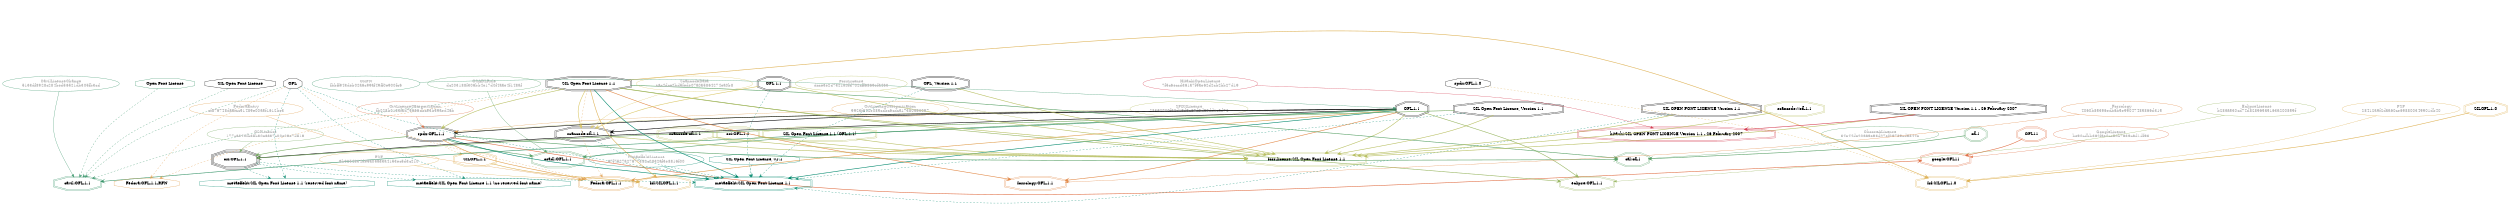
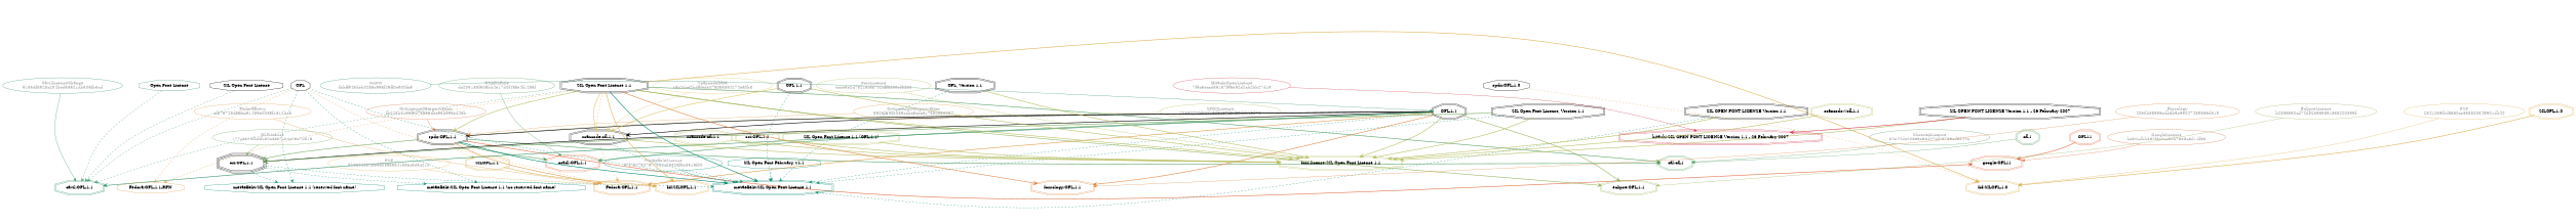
  strict digraph {
    splines=curved
    node [shape=doubleoctagon]
    edge [arrowhead=vee color="#00876c" style=bold weight=0.5]
    n1 [label="spdx:OFL-1.0" shape=octagon]
    n2 [color="#deb256" label="fsf:SILOFL-1.0"]
    n3 [color="#b8bf62" fillcolor="beige;1" fontcolor=gray label="SPDXLicense\n28392720fa2d15d5c67d0d50dd1cad72" shape=ellipse]
    n4 [label="spdx:OFL-1.1"]
    n5 [label="osi:OFL-1.1" shape=tripleoctagon]
    n6 [color="#e06f45" label="google:OFL11"]
    n7 [color="#e09d4b" label="Fedora:OFL-1.1"]
-   n8 [color="#58a066" label="osadl:OFL-1.1"]
+   n8 [color="#e06f45" label="osadl:OFL-1.1"]
    n9 [color="#58a066" label="cal:ofl-1"]
    n10 [color="#00876c" label="metaeffekt:SIL Open Font License 1.1"]
    n11 [color="#deb256" label="SILOFL-1.1"]
    n12 [color="#00876c" label="metaeffekt:SIL Open Font License 1.1 (reserved font name)" shape=octagon]
    n13 [color="#00876c" label="metaeffekt:SIL Open Font License 1.1 (no reserved font name)" shape=octagon]
    n14 [color="#deb256" label="fsf:SILOFL-1.1"]
    n15 [label="OFL-1.1"]
    n16 [label="scancode:ofl-1.1"]
    n17 [color="#e18745" label="fossology:OFL-1.1"]
    n18 [color="#379469" label="cavil:OFL-1.1"]
    n19 [color="#b8bf62" label="foss-license:SIL Open Font License 1.1"]
    n20 [color="#98b561" label="eclipse:OFL-1.1"]
    n21 [label="SIL Open Font License 1.1"]
    n22 [color="#e09d4b" label="Fedora:OFL-1.1-RFN" shape=octagon]
    n23 [color="#78ab63" fillcolor="beige;1" fontcolor=gray label="OSILicense\n177c6840fb35ba0e6aa7c00e29e7d519" shape=ellipse]
    n24 [label="SIL Open Font License, Version 1.1"]
    n25 [color="#e06f45" fillcolor="beige;1" fontcolor=gray label="GoogleLicense\nbe90cdbb362fae0cc50b7639c6d1df93" shape=ellipse]
    n26 [color="#e06f45" label=OFL11]
    n27 [label=OFL shape=octagon]
    n28 [color="#e09d4b" fillcolor="beige;1" fontcolor=gray label="FedoraEntry\ncf876748da5fcc51489e00a5f1612be3" shape=ellipse]
    n29 [color="#58a066" fillcolor="beige;1" fontcolor=gray label="OSADLRule\ndc203188f306bb4e17d0f4aae4f148af" shape=ellipse]
    n30 [color="#deb256" fillcolor="beige;1" fontcolor=gray label="FSF\n28412a9f2daa60ce698800349901db40" shape=ellipse]
    n31 [color="#deb256" label="SILOFL-1.0"]
    n32 [color="#deb256" fillcolor="beige;1" fontcolor=gray label="FSF\n9b0254834d95a05a33a4153ec5d3c210" shape=ellipse]
    n33 [color="#58a066" fillcolor="beige;1" fontcolor=gray label="ChooseALicense\n34e44de20a69e93d27ef29789cd9344e" shape=ellipse]
    n34 [color="#58a066" label="ofl-1"]
    n35 [color="#dac767" fillcolor="beige;1" fontcolor=gray label="ScancodeData\ne6c4dce2bd5fede07a0a5864274ea0b8" shape=ellipse]
    n36 [label="OFL 1.1"]
    n37 [color="#e18745" fillcolor="beige;1" fontcolor=gray label="Fossology\n4060b85396edb6b5e99047485866d315" shape=ellipse]
    n38 [color="#379469" fillcolor="beige;1" fontcolor=gray label="OKFN\nfbbff943deb02a6c99af49ff0e900fc6" shape=ellipse]
    n39 [color="#e06f45" fillcolor="beige;1" fontcolor=gray label="OrtLicenseCategorization\nfb228b2183fad75666dbc93b59aed46b" shape=ellipse]
    n40 [color="#e09d4b" fillcolor="beige;1" fontcolor=gray label="OrtLicenseCategorization\n9923f642e085cdbc6cdca17380a53097" shape=ellipse]
    n41 [color="#379469" fillcolor="beige;1" fontcolor=gray label="CavilLicenseChange\n5133df8928c284bed56521db305fb3cd" shape=ellipse]
    n42 [color="#379469" label="Open Font License" shape=octagon]
    n43 [label="SIL Open Font License" shape=octagon]
    n44 [color="#00876c" fillcolor="beige;1" fontcolor=gray label="MetaeffektLicense\n67f7527a27677382c0832af3e8816f00" shape=ellipse]
    n45 [label="OFL, Version 1.1"]
    n46 [label="SIL OPEN FONT LICENSE Version 1.1"]
-   n47 [color="#00876c" label="SIL Open Font License, v1.1" shape=octagon]
+   n47 [color="#00876c" label="SIL Open Font February, v1.1" shape=octagon]
    n48 [color="#b8bf62" fillcolor="beige;1" fontcolor=gray label="FossLicense\ndcce3e2d7321a0fd702cff6869efa463" shape=ellipse]
    n49 [label="SIL OPEN FONT LICENSE Version 1.1 - 26 February 2007"]
    n50 [color="#d43d51" label="hitachi:SIL OPEN FONT LICENSE Version 1.1 - 26 February 2007"]
    n51 [color="#b8bf62" label="scancode://ofl-1.1"]
    n52 [color="#b8bf62" label="scancode:ofl-1.1"]
    n53 [color="#b8bf62" label="osi:OFL-1.1"]
    n54 [color="#b8bf62" label="SIL Open Font License 1.1 (OFL-1.1)"]
    n55 [color="#d43d51" fillcolor="beige;1" fontcolor=gray label="HitachiOpenLicense\n7f5c6eccd361a7f9ae62d2cb2bb27d19" shape=ellipse]
    n56 [color="#98b561" fillcolor="beige;1" fontcolor=gray label="EclipseLicense\nb28aa530cd74d828965a5163a200859f" shape=ellipse]
    n1 -> n2 [color="#deb256" style=dashed]
    n3 -> n4 [color="#b8bf62" arrowhead="" style=""]
    n4 -> n5 [color="#78ab63" weight=0.7]
    n4 -> n6 [color="#e06f45" weight=0.7]
    n4 -> n7 [color="#e09d4b" weight=0.7]
    n4 -> n8 [color="#58a066" weight=0.7]
    n4 -> n9 [color="#58a066" weight=0.7]
    n4 -> n10 [weight=0.7]
    n4 -> n11 [color="#deb256" style=dashed]
    n5 -> n10 [style=dashed]
    n5 -> n12 [style=dashed]
    n5 -> n13 [style=dashed]
    n11 -> n14 [color="#deb256" weight=0.7]
    n15 -> n4 [weight=0.7 color=""]
    n15 -> n5 [weight=0.7 color=""]
    n15 -> n7 [color="#e09d4b" weight=0.7]
    n15 -> n8 [color="#58a066" weight=0.7]
-   n15 -> n10
+   n15 -> n10 [style=dashed]
    n15 -> n16 [weight=0.7 color=""]
    n15 -> n17 [color="#e18745" weight=0.7]
    n15 -> n18 [color="#379469" weight=0.7]
    n15 -> n19 [color="#b8bf62" weight=0.7]
    n15 -> n20 [color="#98b561" weight=0.7]
    n16 -> n10 [style=dashed]
    n16 -> n19 [color="#b8bf62" weight=0.7]
    n21 -> n2 [color="#deb256" weight=0.7]
    n21 -> n4 [color="#b8bf62" weight=0.7]
    n21 -> n7 [color="#e09d4b" style=dashed]
    n21 -> n9 [color="#58a066" weight=0.7]
    n21 -> n10 [weight=0.7]
    n21 -> n14 [color="#deb256" weight=0.7]
    n21 -> n16 [color="#dac767" weight=0.7]
    n21 -> n17 [color="#e18745" weight=0.7]
    n21 -> n18 [color="#379469" style=dashed]
    n21 -> n19 [color="#b8bf62" weight=0.7]
    n21 -> n20 [color="#98b561" weight=0.7]
    n21 -> n22 [color="#e09d4b" style=dashed]
    n23 -> n5 [color="#78ab63" arrowhead="" style=""]
    n24 -> n5 [color="#78ab63" weight=0.7]
    n24 -> n10 [style=dashed]
    n24 -> n19 [color="#b8bf62" weight=0.7]
    n25 -> n6 [color="#e06f45" arrowhead="" style=""]
    n26 -> n6 [color="#e06f45" weight=0.7]
    n27 -> n7 [color="#e09d4b" style=dashed]
    n27 -> n10 [style=dashed]
    n27 -> n12 [style=dashed]
    n27 -> n13 [style=dashed]
    n27 -> n18 [color="#379469" style=dashed]
    n27 -> n22 [color="#e09d4b" style=dashed]
    n28 -> n7 [color="#e09d4b" arrowhead="" style=""]
    n29 -> n8 [color="#58a066" arrowhead="" style=""]
    n30 -> n2 [color="#deb256" arrowhead="" style=""]
    n31 -> n2 [color="#deb256" weight=0.7]
    n32 -> n14 [color="#deb256" arrowhead="" style=""]
    n33 -> n9 [color="#58a066" arrowhead="" style=""]
-   n34 -> n9 [color="#58a066" weight=0.7]
+   n34 -> n9 [color="#58a066" style=solid weight=0.7]
    n35 -> n16 [color="#dac767" arrowhead="" style=""]
    n36 -> n10 [style=dashed]
    n36 -> n16 [color="#dac767" weight=0.7]
    n36 -> n19 [color="#b8bf62" weight=0.7]
    n37 -> n17 [color="#e18745" arrowhead="" style=""]
    n38 -> n15 [color="#379469" arrowhead="" style=""]
    n39 -> n4 [color="#e06f45" arrowhead="" style=""]
    n40 -> n4 [color="#e09d4b" arrowhead="" style=""]
    n41 -> n18 [color="#379469" arrowhead="" style=""]
    n42 -> n18 [color="#379469" style=dashed]
    n43 -> n18 [color="#379469" style=dashed]
    n44 -> n10 [arrowhead="" style=""]
    n45 -> n10 [style=dashed]
    n45 -> n19 [color="#b8bf62" weight=0.7]
    n46 -> n10 [style=dashed]
    n46 -> n19 [color="#b8bf62" weight=0.7]
    n47 -> n10 [style=dashed]
    n48 -> n19 [color="#b8bf62" arrowhead="" style=""]
    n49 -> n19 [color="#b8bf62" weight=0.7]
    n49 -> n50 [color="#d43d51" weight=0.7]
    n51 -> n19 [color="#b8bf62" weight=0.7]
    n52 -> n19 [color="#b8bf62" weight=0.7]
    n53 -> n19 [color="#b8bf62" weight=0.7]
    n54 -> n19 [color="#b8bf62" weight=0.7]
    n55 -> n50 [color="#d43d51" arrowhead="" style=""]
    n56 -> n20 [color="#98b561" arrowhead="" style=""]
  }
